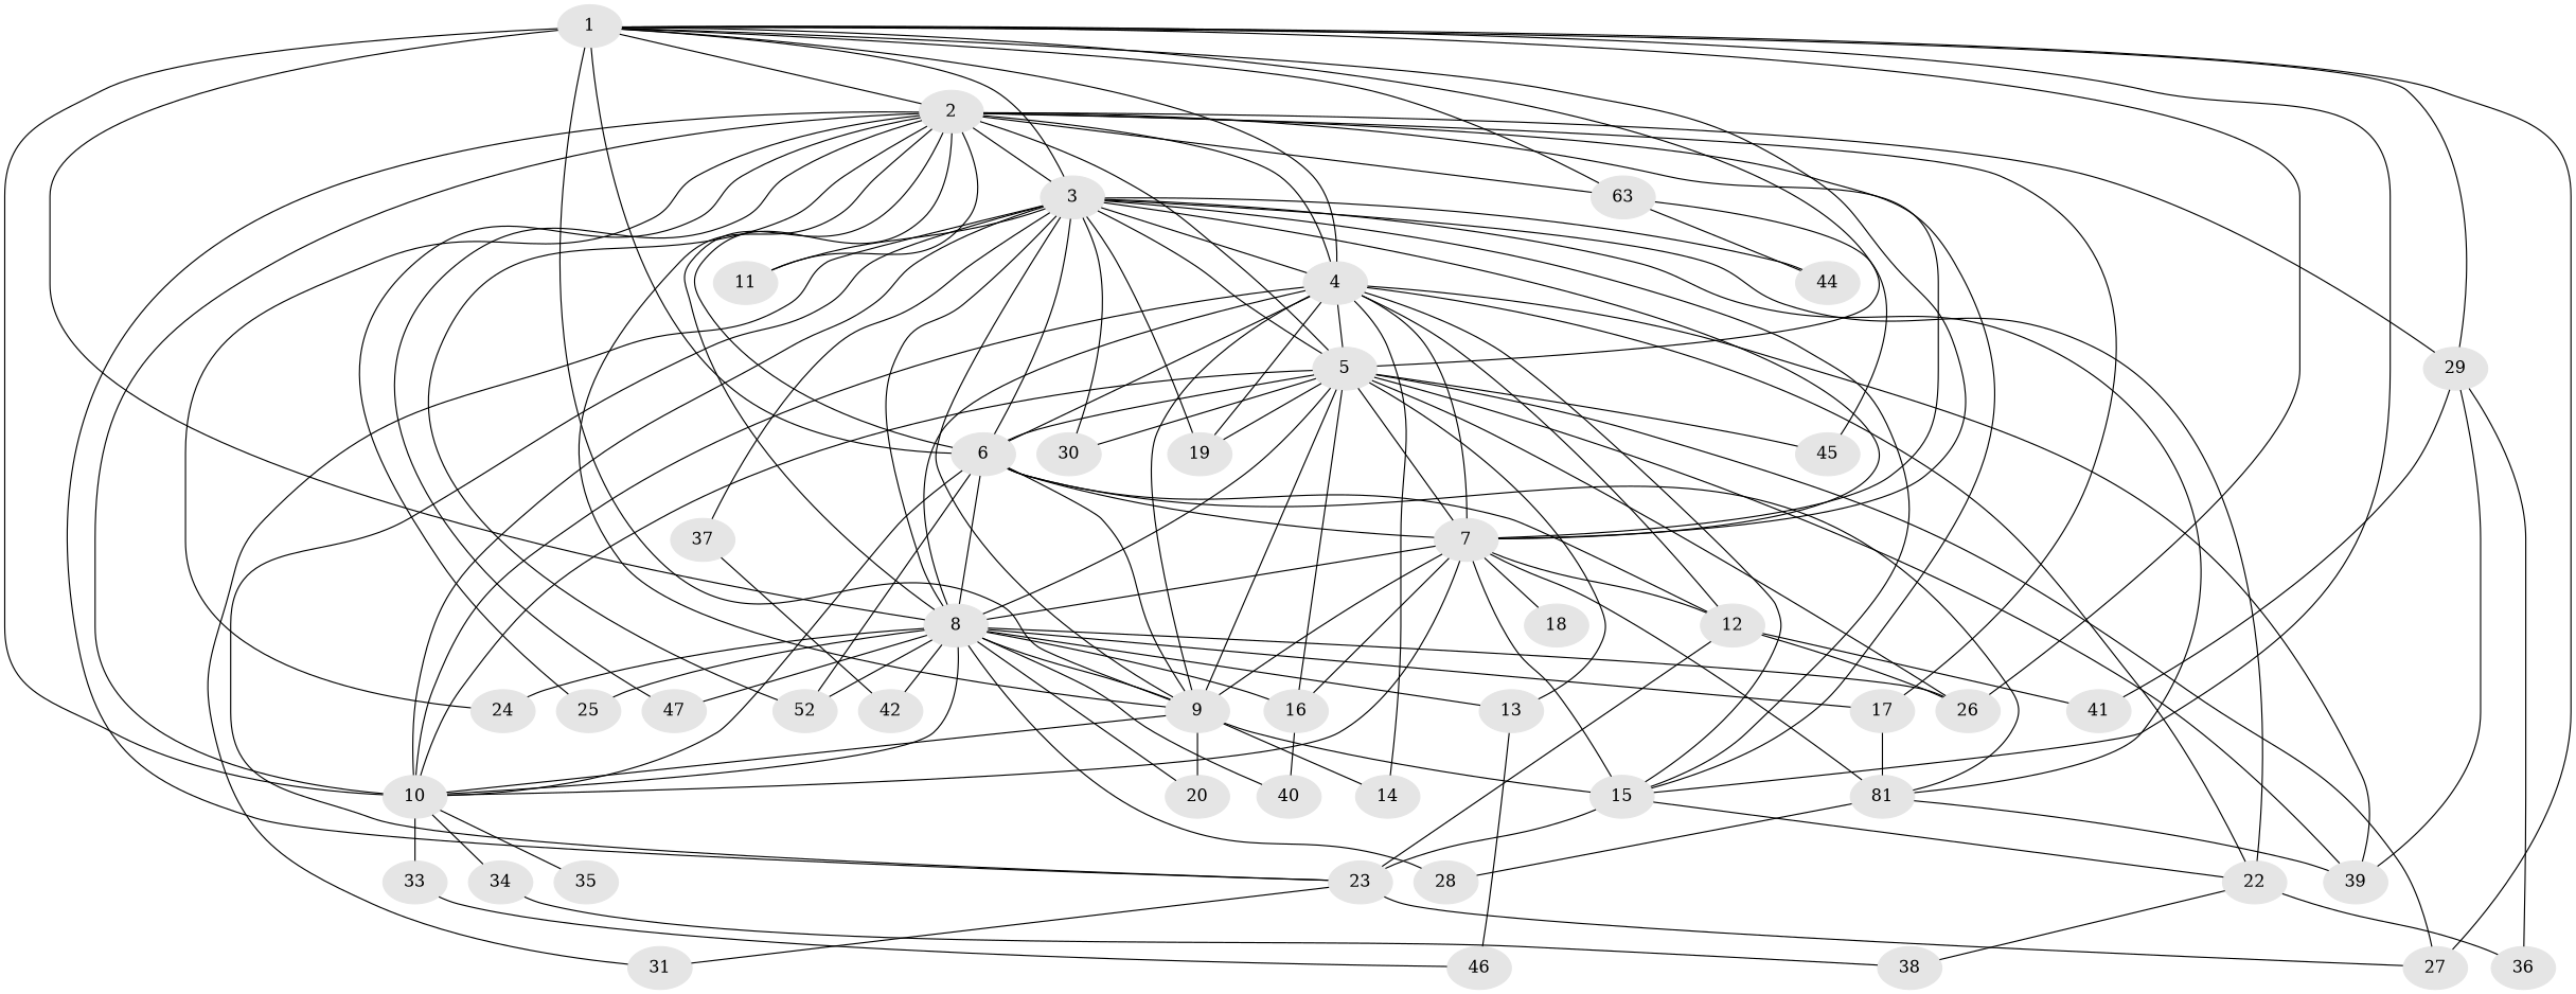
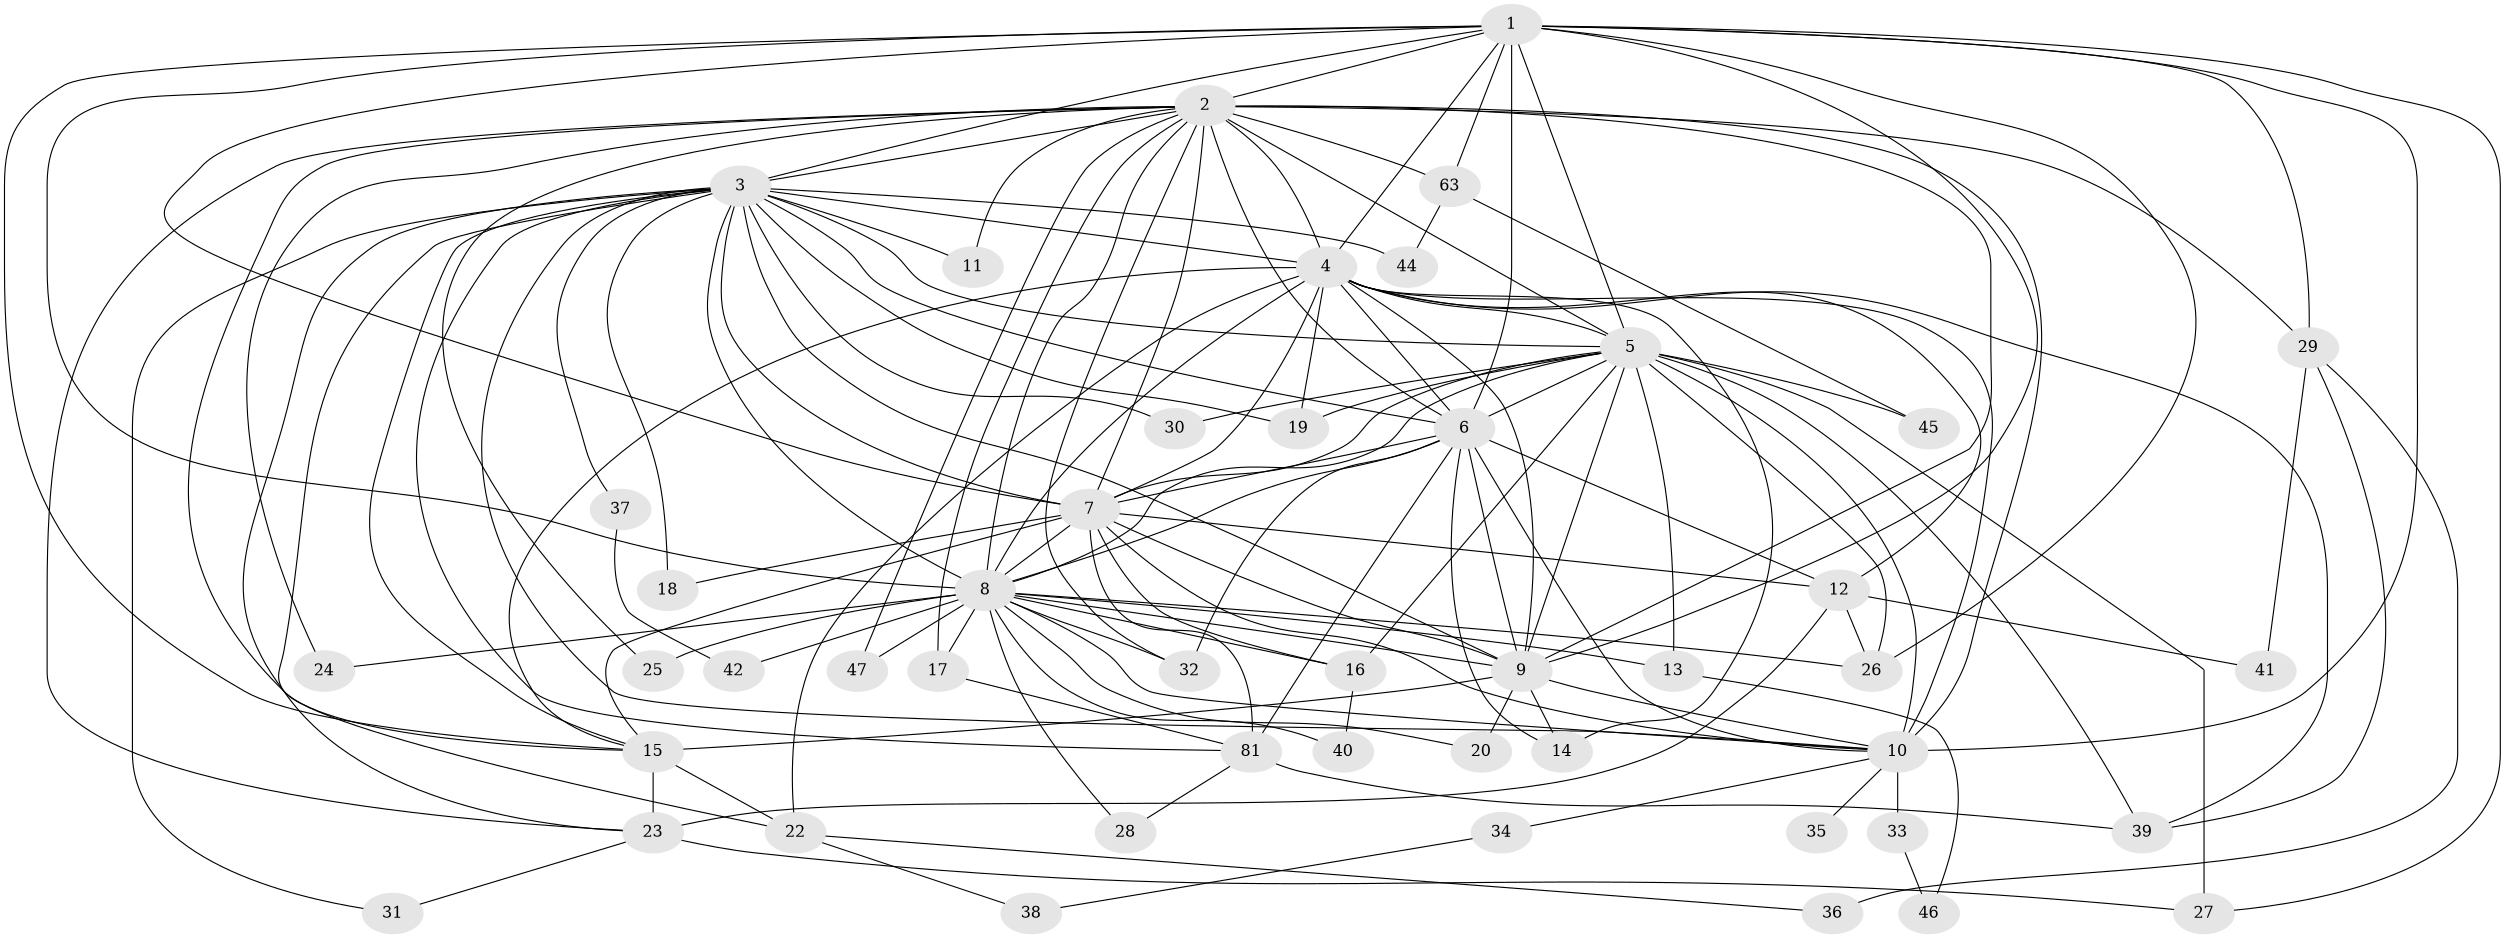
  graph {
    node [color=gray90 style=filled]
    edge [weight=1.0]
    1
    2
    3
    4
    5
    6
    7
    8
    9
    10
    15
    26
    27
    29
    n15 [label=63]
    11
    17
    23
    24
    25
-   32 [label=52]
+   32
    47
    18
    19
    n25 [label=81]
    22
    30
    31
    37
    44
    12
    14
    39
    13
    16
    45
    20
    28
    40
    42
    33
    34
    35
    41
    36
    38
    46
    1 -- 2
    1 -- 3
    1 -- 4
    1 -- 5
    1 -- 6 [weight=11.0]
    1 -- 7 [weight=2.0]
    1 -- 8 [weight=3.0]
    1 -- 9
    1 -- 10 [weight=4.0]
    1 -- 15
    1 -- 26
    1 -- 27
    1 -- 29 [weight=2.0]
    1 -- n15
    2 -- 3
    2 -- 4
    2 -- 5
    2 -- 6 [weight=2.0]
    2 -- 7 [weight=2.0]
    2 -- 8
    2 -- 9
    2 -- 10 [weight=2.0]
    2 -- 15
    2 -- 29
    2 -- n15
    2 -- 11
    2 -- 17
    2 -- 23
    2 -- 24
    2 -- 25
    2 -- 32
    2 -- 47
    3 -- 4
    3 -- 5
    3 -- 6
    3 -- 7
    3 -- 8
    3 -- 9 [weight=2.0]
    3 -- 10
    3 -- 15 [weight=2.0]
    3 -- 11 [weight=2.0]
    3 -- 23
+   3 -- 18
    3 -- 19
    3 -- n25
    3 -- 22
    3 -- 30
    3 -- 31
    3 -- 37
    3 -- 44
    4 -- 5
    4 -- 6 [weight=2.0]
    4 -- 7
    4 -- 8
    4 -- 9 [weight=2.0]
    4 -- 10
    4 -- 15
    4 -- 19
    4 -- 22
    4 -- 12 [weight=2.0]
    4 -- 14
    4 -- 39
    5 -- 6
    5 -- 7 [weight=2.0]
    5 -- 8
    5 -- 9
    5 -- 10
    5 -- 26
    5 -- 27
    5 -- 19
    5 -- 30
    5 -- 39
    5 -- 13
    5 -- 16
    5 -- 45
    6 -- 7 [weight=2.0]
    6 -- 8
    6 -- 9
    6 -- 10
    6 -- 32
    6 -- n25
    6 -- 12
+   6 -- 14
    7 -- 8 [weight=2.0]
    7 -- 9 [weight=2.0]
    7 -- 10
    7 -- 15
    7 -- 18
    7 -- n25 [weight=2.0]
    7 -- 12
    7 -- 16
    8 -- 9
    8 -- 10 [weight=2.0]
    8 -- 26
    8 -- 17 [weight=2.0]
    8 -- 24
    8 -- 25
    8 -- 32
    8 -- 47
    8 -- 13
    8 -- 16
    8 -- 20
    8 -- 28
    8 -- 40
    8 -- 42
    9 -- 10
    9 -- 15 [weight=6.0]
    9 -- 14
    9 -- 20 [weight=2.0]
    10 -- 33
    10 -- 34
    10 -- 35
    15 -- 23 [weight=3.0]
    15 -- 22
    29 -- 39
    29 -- 41
    29 -- 36
    n15 -- 44
    n15 -- 45
    17 -- n25
    23 -- 27
    23 -- 31
    n25 -- 39
    n25 -- 28
    22 -- 36
    22 -- 38
    37 -- 42
    12 -- 26
    12 -- 23
    12 -- 41
    13 -- 46
    16 -- 40
    33 -- 46
    34 -- 38
  }
